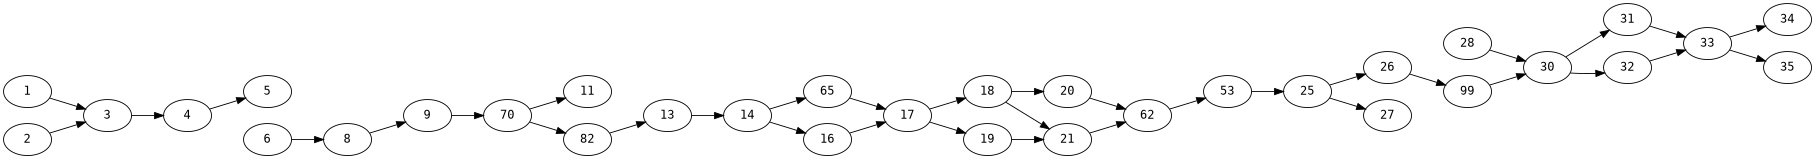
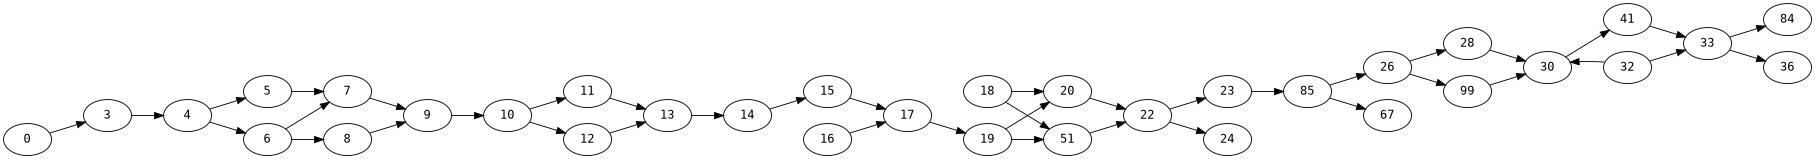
  digraph {
    fontname="DejaVu Sans Mono"
    rankdir=LR
    node [alpha=0.18 fontname="DejaVu Sans Mono"]
    edge [fontname="DejaVu Sans Mono"]
-   1 [alpha=0.09 expect_size=29672448]
    3 [alpha=0.17 expect_size=18970624]
    4 [alpha=0.13 expect_size=39325696]
    5 [alpha=0.16 expect_size=33267712]
    6 [alpha=0.01 expect_size=13937664]
-   2 [expect_size=32376832]
+   2 [expect_size=32376832 label=0]
+   7 [alpha=0.17 expect_size=13413376]
    8 [alpha=0.13 expect_size=10480640]
    9 [alpha=0.06 expect_size=26198016]
-   10 [alpha=0.07 expect_size=40652800 label=70]
+   10 [alpha=0.07 expect_size=40652800]
    11 [alpha=0.10 expect_size=38169600]
-   12 [alpha=0.12 expect_size=11075584 label=82]
+   12 [alpha=0.12 expect_size=11075584]
    13 [alpha=0.14 expect_size=6448128]
    14 [alpha=0.05 expect_size=47437824]
-   15 [alpha=0.02 expect_size=29906944 label=65]
+   15 [alpha=0.02 expect_size=29906944]
    16 [alpha=0.07 expect_size=20084736]
    17 [expect_size=22647808]
    18 [alpha=0.11 expect_size=16654336]
    19 [alpha=0.01 expect_size=48284672]
    20 [alpha=0.09 expect_size=16081920]
-   21 [alpha=0.08 expect_size=32247808]
-   22 [expect_size=7682048 label=62]
-   23 [alpha=0.15 expect_size=36231168 label=53]
-   25 [alpha=0.08 expect_size=33975296]
+   21 [alpha=0.08 expect_size=32247808 label=51]
+   22 [expect_size=7682048]
+   23 [alpha=0.15 expect_size=36231168]
+   24 [alpha=0.05 expect_size=21403648]
+   25 [alpha=0.08 expect_size=33975296 label=85]
    26 [alpha=0.14 expect_size=38065152]
-   27 [alpha=0.03 expect_size=8472576]
+   27 [alpha=0.03 expect_size=8472576 label=67]
    28 [alpha=0.15 expect_size=50067456]
    n29 [alpha=0.16 expect_size=28761088 label=99]
    30 [alpha=0.12 expect_size=30453760]
-   31 [alpha=0.01 expect_size=52142080]
+   31 [alpha=0.01 expect_size=52142080 label=41]
    32 [alpha=0.14 expect_size=23884800]
    33 [alpha=0.06 expect_size=20000768]
-   34 [alpha=0.17 expect_size=7034880]
-   35 [expect_size=19069952]
-   1 -> 3
+   34 [alpha=0.17 expect_size=7034880 label=84]
+   35 [expect_size=19069952 label=36]
    3 -> 4
    4 -> 5
+   4 -> 6
+   5 -> 7
+   6 -> 7
    6 -> 8
    2 -> 3
+   7 -> 9
    8 -> 9
    9 -> 10
    10 -> 11
    10 -> 12
+   11 -> 13
    12 -> 13
    13 -> 14
    14 -> 15
-   14 -> 16
    15 -> 17
    16 -> 17
-   17 -> 18
    17 -> 19
    18 -> 20
    18 -> 21
+   19 -> 20
    19 -> 21
    20 -> 22
    21 -> 22
    22 -> 23
+   22 -> 24
    23 -> 25
    25 -> 26
    25 -> 27
+   26 -> 28
    26 -> n29
    28 -> 30
    n29 -> 30
    30 -> 31
-   30 -> 32
+   32 -> 30
    31 -> 33
    32 -> 33
    33 -> 34
    33 -> 35
  }
